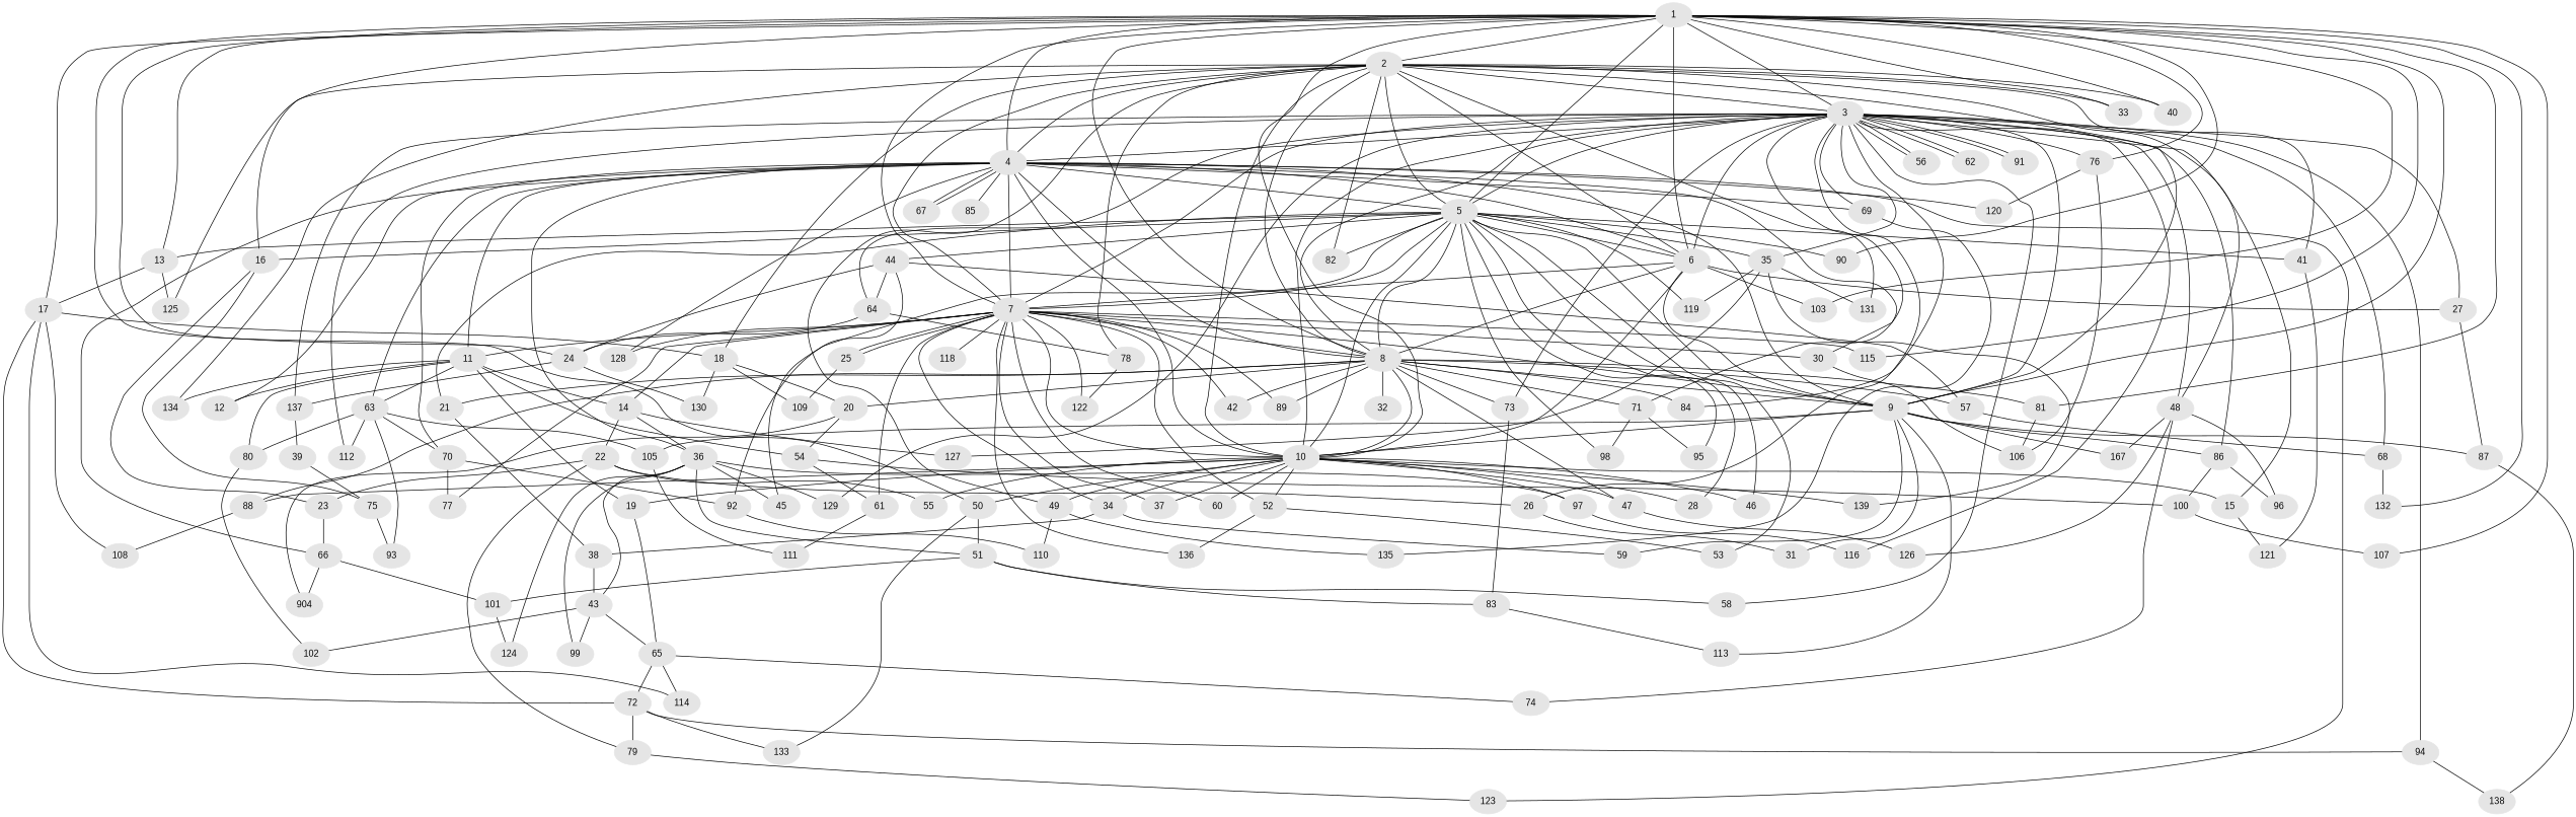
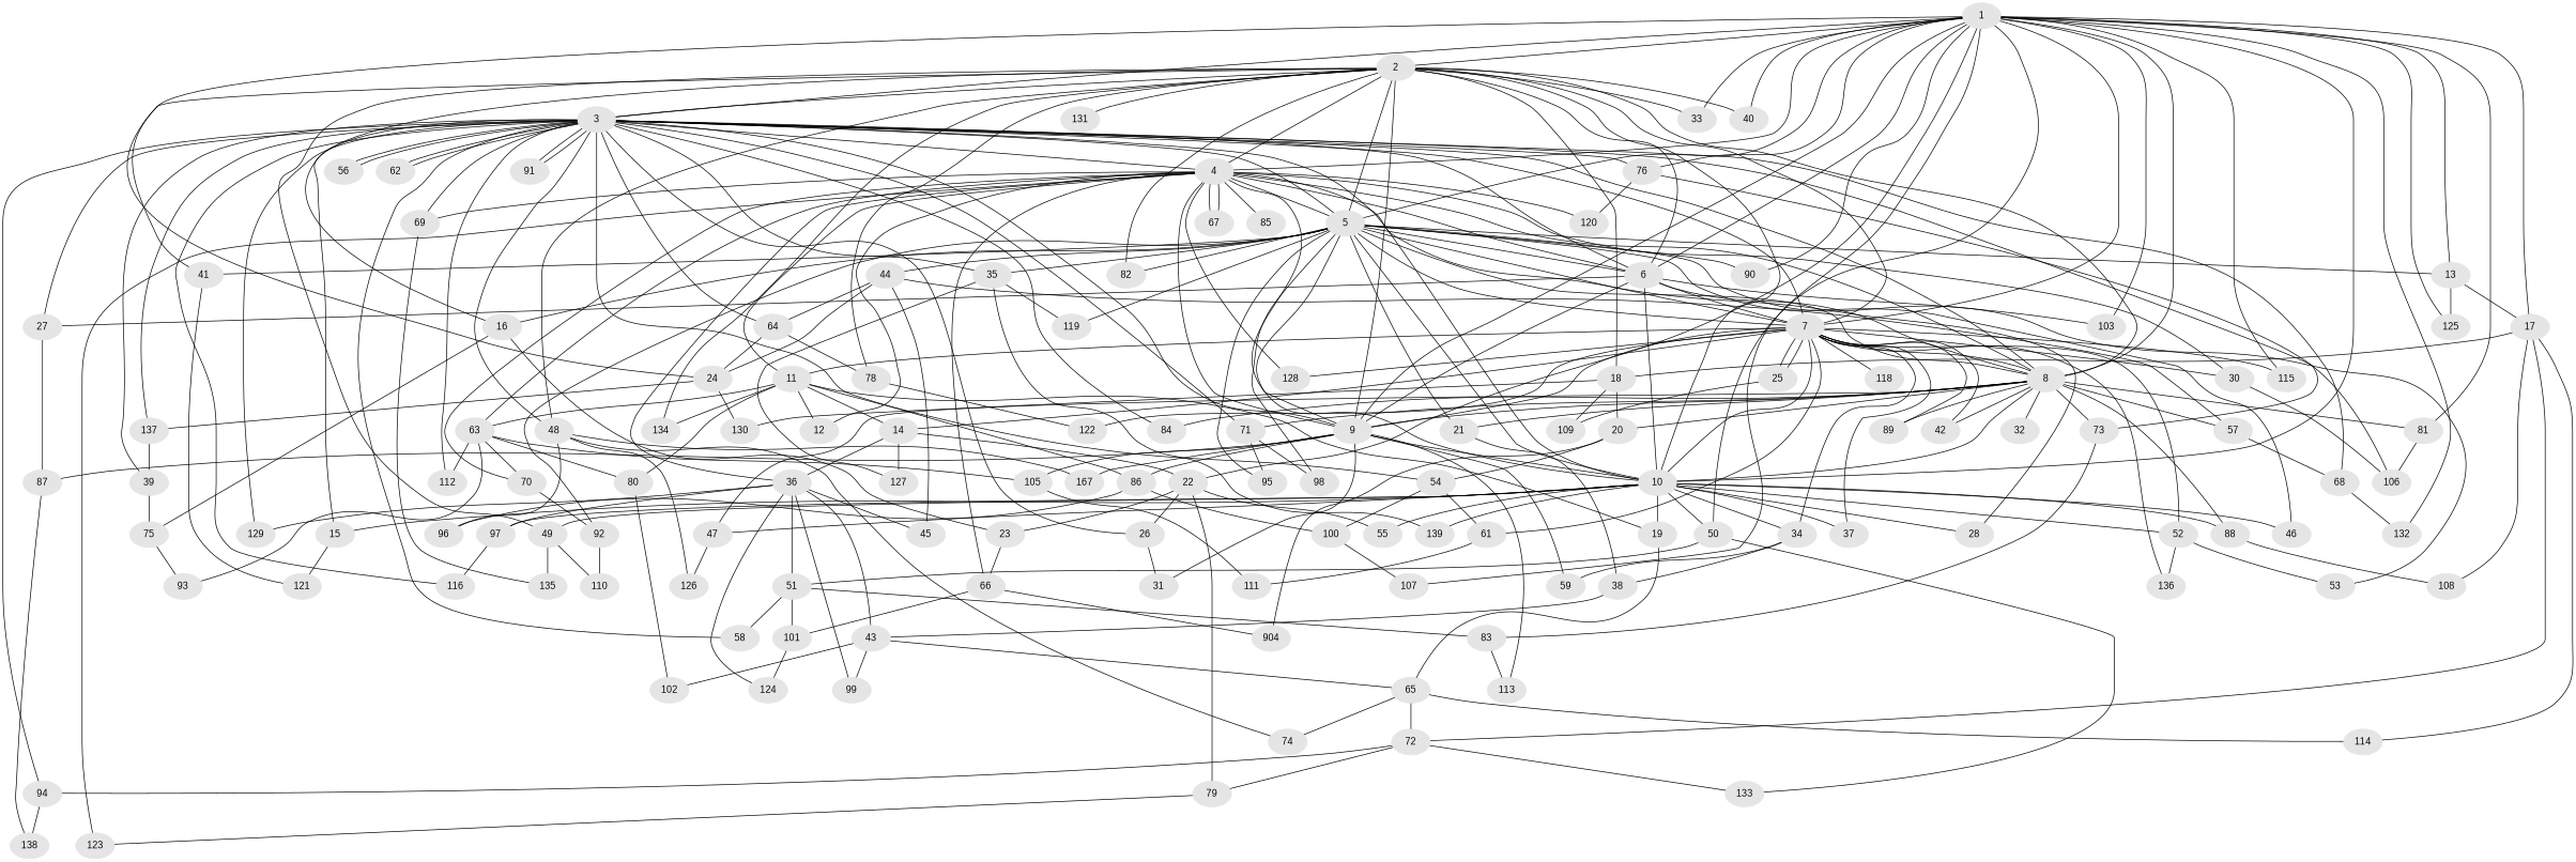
  graph {
    fontname="Liberation Sans"
    node [color=gray90 fontname="Liberation Sans" style=filled]
    edge [fontname="Liberation Sans"]
    1
    2
    3
    4
    5
    6
    7
    8
    9
    10
    13
    17
    22
    24
    33
    40
    50
    76
    81
    90
    103
    107
    115
    125
    132
    16
    18
    41
    48
    49
    78
    82
    131
    134
    15
    26
    27
    35
    39
    56
    58
    62
    64
    68
    69
    71
    73
    84
    86
    91
    94
    112
    116
    129
    137
    11
    12
    30
    36
    63
    66
    67
    70
    85
    120
    123
    128
    21
    28
    44
    46
    53
    92
    95
    98
    119
    14
    25
    34
    37
    42
    52
-   60
    61
-   77
    89
    118
    122
    136
    20
    32
    47
    57
    88
    31
    59
    87
    105
    113
    n100 [label=167]
    19
    55
    97
    139
    72
    108
    114
    23
    79
    130
    51
    133
    106
    75
    109
    121
    126
    74
    96
    110
    135
    127
    83
    100
    138
    54
    80
    43
    45
    99
    124
    93
    n133 [label=904]
    101
    38
    111
    65
    102
    1 -- 2
    1 -- 3
    1 -- 4
    1 -- 5
    1 -- 6
    1 -- 7
    1 -- 8
    1 -- 9
    1 -- 10
    1 -- 13
    1 -- 17
+   1 -- 22
    1 -- 24
    1 -- 33
    1 -- 40
    1 -- 50
    1 -- 76
    1 -- 81
    1 -- 90
    1 -- 103
    1 -- 107
    1 -- 115
    1 -- 125
    1 -- 132
    2 -- 3
    2 -- 4
    2 -- 5
    2 -- 6
    2 -- 7
    2 -- 8
    2 -- 9
    2 -- 10
    2 -- 33
    2 -- 40
    2 -- 16
    2 -- 18
    2 -- 41
    2 -- 48
    2 -- 49
    2 -- 78
    2 -- 82
    2 -- 131
    2 -- 134
    3 -- 4
    3 -- 5
    3 -- 6
    3 -- 7
    3 -- 8
    3 -- 9
    3 -- 10
    3 -- 76
    3 -- 48
    3 -- 15
    3 -- 26
    3 -- 27
    3 -- 35
+   3 -- 39
    3 -- 56
    3 -- 56
    3 -- 58
    3 -- 62
    3 -- 62
    3 -- 64
    3 -- 68
    3 -- 69
    3 -- 71
    3 -- 73
    3 -- 84
    3 -- 86
    3 -- 91
    3 -- 91
    3 -- 94
    3 -- 112
    3 -- 116
    3 -- 129
    3 -- 137
    4 -- 5
    4 -- 6
    4 -- 7
    4 -- 8
    4 -- 9
    4 -- 10
    4 -- 69
    4 -- 11
    4 -- 12
    4 -- 30
    4 -- 36
    4 -- 63
    4 -- 66
    4 -- 67
    4 -- 67
    4 -- 70
    4 -- 85
    4 -- 120
    4 -- 123
    4 -- 128
    5 -- 6
    5 -- 7
    5 -- 8
    5 -- 9
    5 -- 10
    5 -- 13
    5 -- 90
    5 -- 16
    5 -- 41
    5 -- 82
    5 -- 35
    5 -- 21
    5 -- 28
    5 -- 44
    5 -- 46
    5 -- 53
    5 -- 92
    5 -- 95
    5 -- 98
    5 -- 119
    6 -- 7
    6 -- 8
    6 -- 9
    6 -- 10
    6 -- 103
    6 -- 27
    7 -- 8
    7 -- 9
    7 -- 10
    7 -- 115
    7 -- 11
    7 -- 30
    7 -- 128
    7 -- 14
    7 -- 25
    7 -- 25
    7 -- 34
    7 -- 37
    7 -- 42
    7 -- 52
-   7 -- 60
    7 -- 61
-   7 -- 77
    7 -- 89
    7 -- 118
    7 -- 122
    7 -- 136
    8 -- 9
    8 -- 10
    8 -- 81
    8 -- 71
    8 -- 73
    8 -- 84
    8 -- 21
    8 -- 42
    8 -- 89
    8 -- 20
    8 -- 32
    8 -- 47
    8 -- 57
    8 -- 88
    9 -- 10
    9 -- 86
    9 -- 31
    9 -- 59
    9 -- 87
    9 -- 105
    9 -- 113
    9 -- n100
    10 -- 50
    10 -- 49
    10 -- 15
    10 -- 28
    10 -- 46
    10 -- 34
    10 -- 37
    10 -- 52
-   10 -- 60
    10 -- 47
    10 -- 88
    10 -- 19
    10 -- 55
    10 -- 97
    10 -- 139
    13 -- 17
    13 -- 125
    17 -- 18
    17 -- 72
    17 -- 108
    17 -- 114
    22 -- 26
    22 -- 55
    22 -- 23
    22 -- 79
    24 -- 137
    24 -- 44
    24 -- 130
    50 -- 51
    50 -- 133
    76 -- 120
    76 -- 106
    81 -- 106
    16 -- 23
    16 -- 75
    18 -- 20
    18 -- 130
    18 -- 109
    41 -- 121
    48 -- n100
    48 -- 126
    48 -- 74
    48 -- 96
    49 -- 110
    49 -- 135
    78 -- 122
    15 -- 121
    26 -- 31
    27 -- 87
-   35 -- 131
    35 -- 119
    35 -- 139
    35 -- 127
    39 -- 75
    64 -- 24
    64 -- 78
    68 -- 132
    69 -- 135
    71 -- 95
    71 -- 98
    73 -- 83
    86 -- 96
    86 -- 100
    94 -- 138
    137 -- 39
    11 -- 134
    11 -- 12
    11 -- 63
    11 -- 14
    11 -- 19
    11 -- 54
    11 -- 80
    30 -- 106
    36 -- 129
    36 -- 97
    36 -- 51
    36 -- 43
    36 -- 45
    36 -- 99
    36 -- 124
    63 -- 112
    63 -- 70
    63 -- 105
    63 -- 80
    63 -- 93
    66 -- n133
    66 -- 101
    70 -- 92
-   70 -- 77
    21 -- 38
    44 -- 64
    44 -- 57
    44 -- 45
    92 -- 110
    14 -- 22
    14 -- 36
    14 -- 127
    25 -- 109
    34 -- 59
    34 -- 38
    52 -- 53
    52 -- 136
    61 -- 111
    20 -- 54
    20 -- n133
    47 -- 126
    57 -- 68
    88 -- 108
    87 -- 138
    105 -- 111
    19 -- 65
    97 -- 116
    72 -- 94
    72 -- 79
    72 -- 133
    23 -- 66
    79 -- 123
    51 -- 58
    51 -- 83
    51 -- 101
    75 -- 93
    83 -- 113
    100 -- 107
    54 -- 61
    54 -- 100
    80 -- 102
    43 -- 99
    43 -- 65
    43 -- 102
    101 -- 124
    38 -- 43
    65 -- 72
    65 -- 114
    65 -- 74
  }
